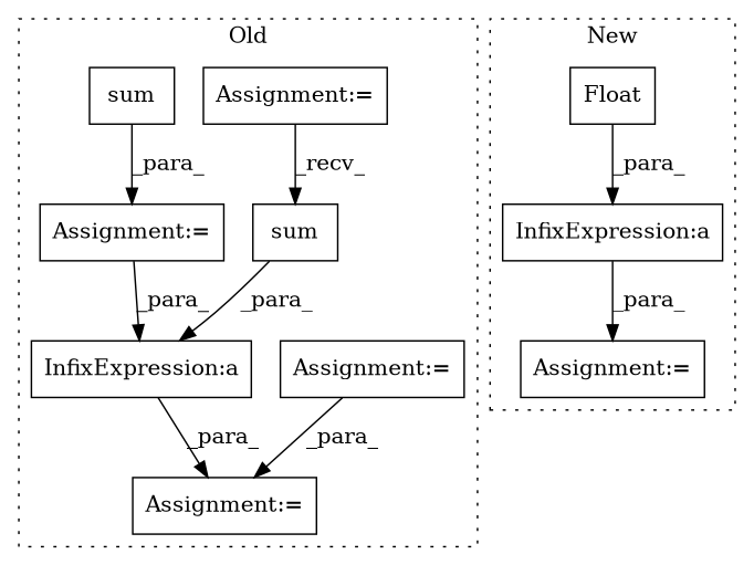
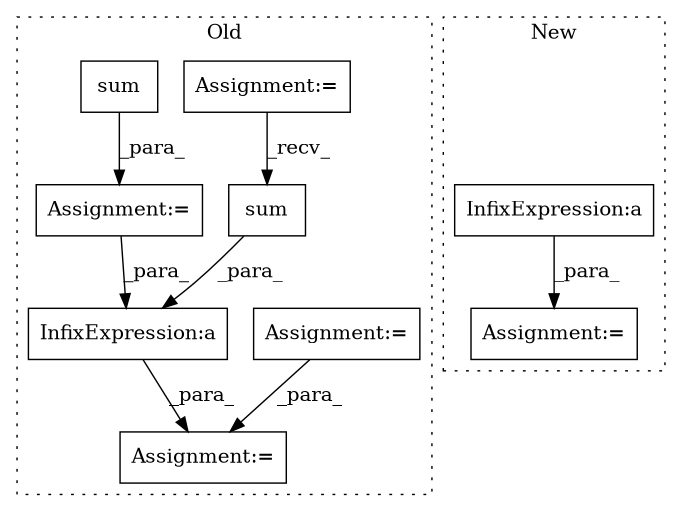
  digraph {
    node [a=7 l=1 shape=box]
    n1 [a=32 l=5 label=sum s=4176]
    n2 [a=27 l=3 label="InfixExpression:a" s=4168]
    n3 [label="Assignment:=" s=4302]
    n4 [label="Assignment:=" s=4029]
    n5 [label="Assignment:=" s=4105]
    n6 [label="Assignment:=" s=3999]
    n7 [a=32 l=5 label=sum s=4127]
-   n8 [a=32 l="6,1" label=Float s="3449,3478"]
    n9 [a=27 l=3 label="InfixExpression:a" s=3446]
    n10 [label="Assignment:=" s=3412]
    subgraph cluster_1 {
      label=Old
      style=dotted
      n1
      n2
      n3
      n4
      n5
      n6
      n7
    }
    subgraph cluster_2 {
      label=New
      style=dotted
-     n8
      n9
      n10
    }
    n1 -> n2 [label=_para_]
    n2 -> n3 [label=_para_]
    n4 -> n3 [label=_para_]
    n5 -> n2 [label=_para_]
    n6 -> n1 [label=_recv_]
    n7 -> n5 [label=_para_]
-   n8 -> n9 [label=_para_]
    n9 -> n10 [label=_para_]
  }
